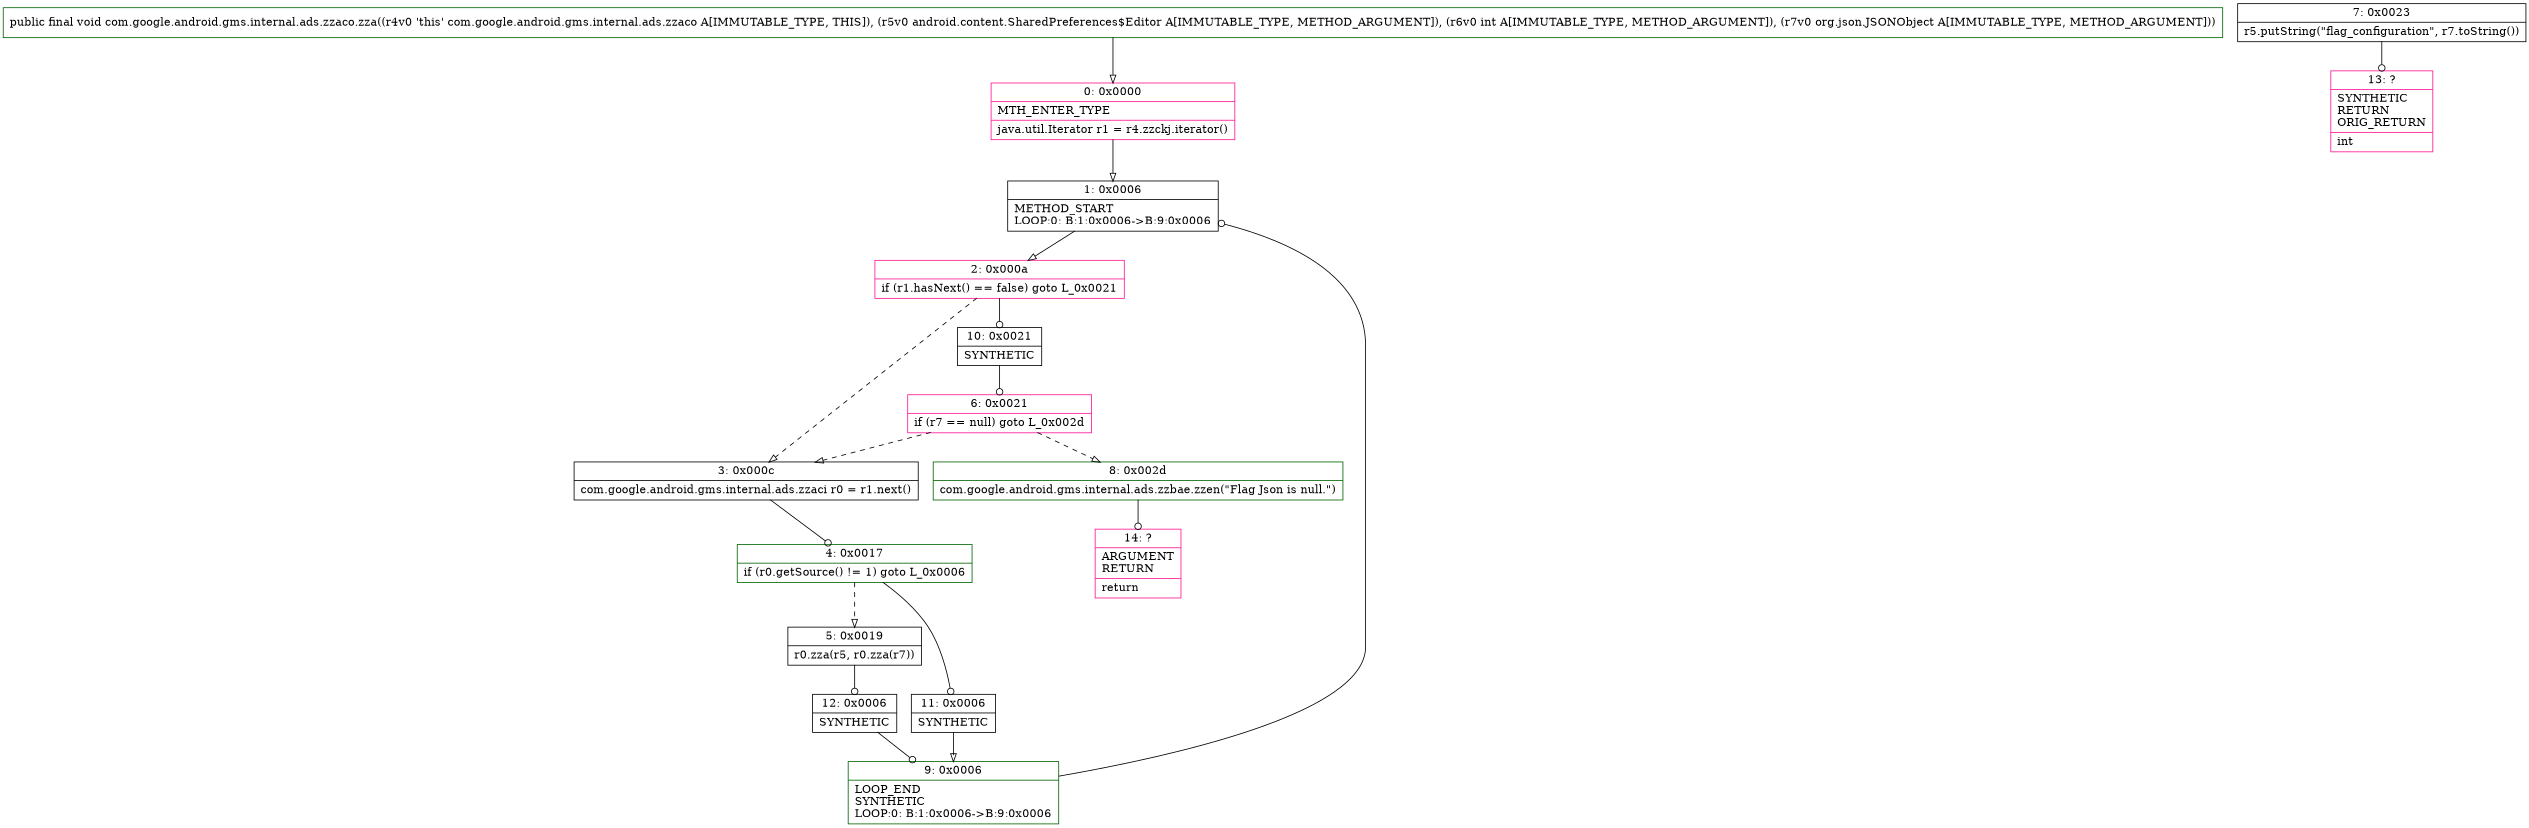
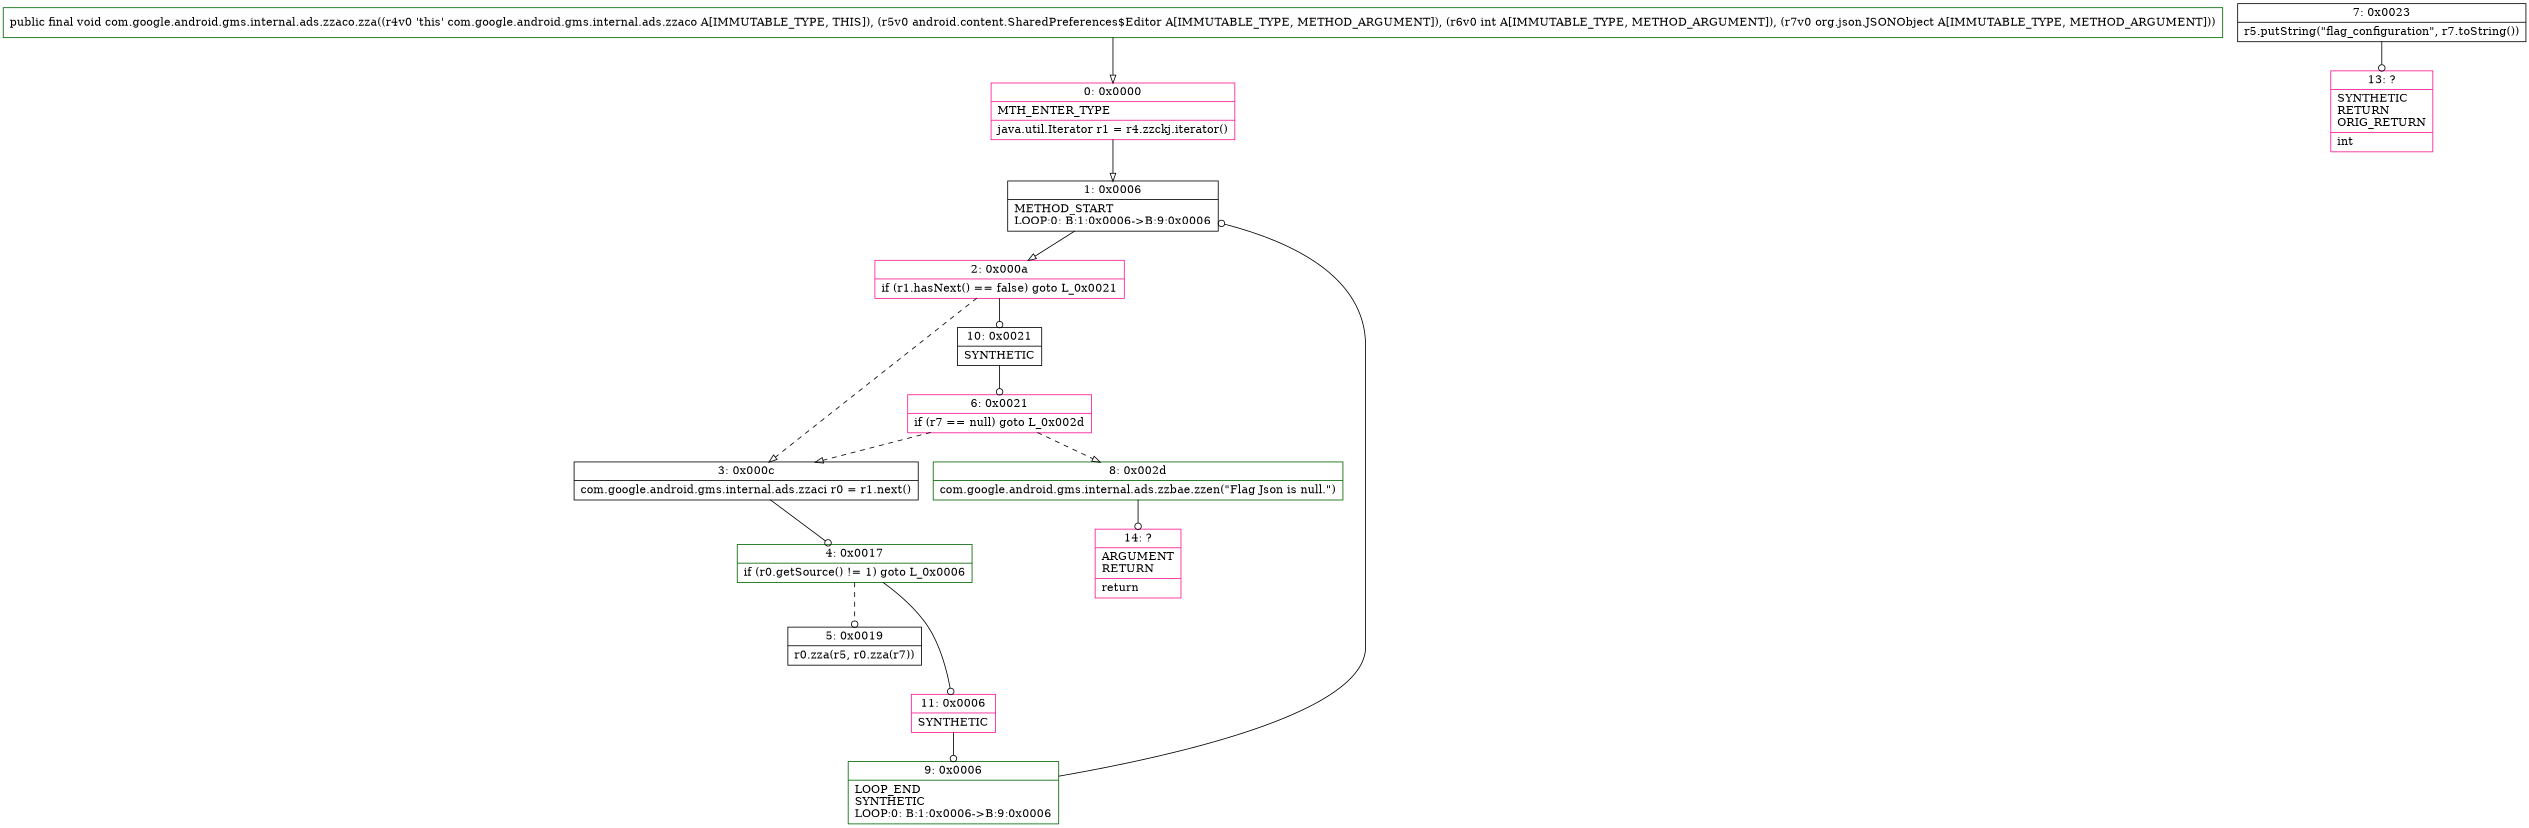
  digraph {
    node [color=black shape=record]
    edge [arrowhead=odot]
    n1 [color=deeppink label="{0\:\ 0x0000|MTH_ENTER_TYPE\l|java.util.Iterator r1 = r4.zzckj.iterator()\l}"]
    n2 [label="{1\:\ 0x0006|METHOD_START\lLOOP:0: B:1:0x0006\-\>B:9:0x0006\l}"]
    n3 [color=deeppink label="{2\:\ 0x000a|if (r1.hasNext() == false) goto L_0x0021\l}"]
    n4 [label="{3\:\ 0x000c|com.google.android.gms.internal.ads.zzaci r0 = r1.next()\l}"]
    n5 [label="{10\:\ 0x0021|SYNTHETIC\l}"]
    n6 [color=darkgreen label="{4\:\ 0x0017|if (r0.getSource() != 1) goto L_0x0006\l}"]
    n7 [color=deeppink label="{6\:\ 0x0021|if (r7 == null) goto L_0x002d\l}"]
    n8 [label="{5\:\ 0x0019|r0.zza(r5, r0.zza(r7))\l}"]
-   n9 [label="{11\:\ 0x0006|SYNTHETIC\l}"]
-   n10 [label="{12\:\ 0x0006|SYNTHETIC\l}"]
+   n9 [color=deeppink label="{11\:\ 0x0006|SYNTHETIC\l}"]
    n11 [color=darkgreen label="{9\:\ 0x0006|LOOP_END\lSYNTHETIC\lLOOP:0: B:1:0x0006\-\>B:9:0x0006\l}"]
    n12 [color=darkgreen label="{8\:\ 0x002d|com.google.android.gms.internal.ads.zzbae.zzen(\"Flag Json is null.\")\l}"]
    n13 [label="{7\:\ 0x0023|r5.putString(\"flag_configuration\", r7.toString())\l}"]
    n14 [color=deeppink label="{13\:\ ?|SYNTHETIC\lRETURN\lORIG_RETURN\l|int\l}"]
    n15 [color=deeppink label="{14\:\ ?|ARGUMENT\lRETURN\l|return\l}"]
    n16 [color=darkgreen label="{public final void com.google.android.gms.internal.ads.zzaco.zza((r4v0 'this' com.google.android.gms.internal.ads.zzaco A[IMMUTABLE_TYPE, THIS]), (r5v0 android.content.SharedPreferences$Editor A[IMMUTABLE_TYPE, METHOD_ARGUMENT]), (r6v0 int A[IMMUTABLE_TYPE, METHOD_ARGUMENT]), (r7v0 org.json.JSONObject A[IMMUTABLE_TYPE, METHOD_ARGUMENT])) }"]
    n1 -> n2 [arrowhead=onormal]
    n2 -> n3 [arrowhead=onormal]
    n3 -> n4 [arrowhead=onormal style=dashed]
    n3 -> n5
    n4 -> n6
    n5 -> n7
-   n6 -> n8 [arrowhead=onormal style=dashed]
+   n6 -> n8 [style=dashed]
    n6 -> n9
    n7 -> n4 [arrowhead=onormal style=dashed]
    n7 -> n12 [arrowhead=onormal style=dashed]
-   n8 -> n10
-   n9 -> n11 [arrowhead=onormal]
-   n10 -> n11
+   n9 -> n11
    n11 -> n2
    n12 -> n15
    n13 -> n14
    n16 -> n1 [arrowhead=onormal]
  }
